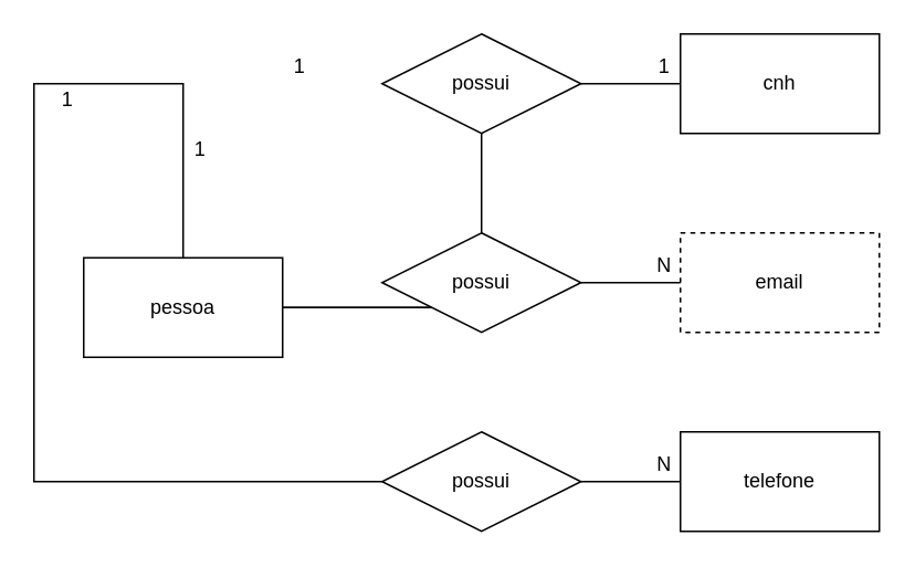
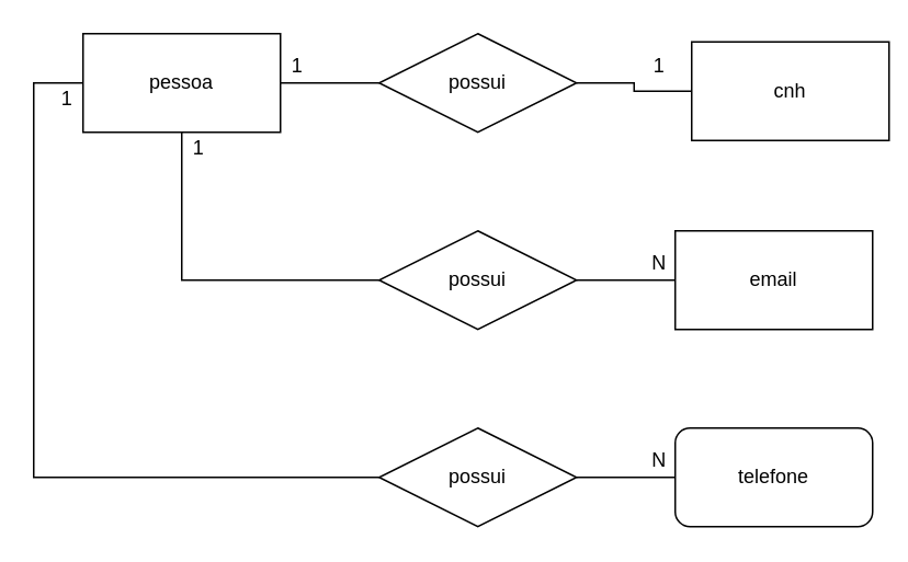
  <mxCell id="0" />
  <mxCell id="1" parent="0" />
  <mxCell id="2" style="edgeStyle=orthogonalEdgeStyle;rounded=0;orthogonalLoop=1;jettySize=auto;html=1;endArrow=none;endFill=0;" parent="1" source="5" target="9" edge="1"><mxGeometry relative="1" as="geometry" /></mxCell>
  <mxCell id="3" style="edgeStyle=orthogonalEdgeStyle;rounded=0;orthogonalLoop=1;jettySize=auto;html=1;endArrow=none;endFill=0;" parent="1" source="5" target="13" edge="1"><mxGeometry relative="1" as="geometry"><Array as="points"><mxPoint x="110" y="170" /></Array></mxGeometry></mxCell>
  <mxCell id="4" style="edgeStyle=orthogonalEdgeStyle;rounded=0;orthogonalLoop=1;jettySize=auto;html=1;endArrow=none;endFill=0;" parent="1" source="5" target="15" edge="1"><mxGeometry relative="1" as="geometry"><Array as="points"><mxPoint x="20" y="50" /><mxPoint x="20" y="290" /></Array></mxGeometry></mxCell>
- <mxCell id="5" value="pessoa" style="rounded=0;whiteSpace=wrap;html=1;" parent="1" vertex="1"><mxGeometry x="50" y="155" width="120" height="60" as="geometry" /></mxCell>
- <mxCell id="6" value="cnh" style="rounded=0;whiteSpace=wrap;html=1;" parent="1" vertex="1"><mxGeometry x="410" y="20" width="120" height="60" as="geometry" /></mxCell>
- <mxCell id="7" value="email" style="rounded=0;whiteSpace=wrap;html=1;dashed=1;" parent="1" vertex="1"><mxGeometry x="410" y="140" width="120" height="60" as="geometry" /></mxCell>
+ <mxCell id="5" value="pessoa" style="rounded=0;whiteSpace=wrap;html=1;" parent="1" vertex="1"><mxGeometry x="50" y="20" width="120" height="60" as="geometry" /></mxCell>
+ <mxCell id="6" value="cnh" style="rounded=0;whiteSpace=wrap;html=1;" parent="1" vertex="1"><mxGeometry x="420" y="25" width="120" height="60" as="geometry" /></mxCell>
+ <mxCell id="7" value="email" style="rounded=0;whiteSpace=wrap;html=1;" parent="1" vertex="1"><mxGeometry x="410" y="140" width="120" height="60" as="geometry" /></mxCell>
  <mxCell id="8" style="edgeStyle=orthogonalEdgeStyle;rounded=0;orthogonalLoop=1;jettySize=auto;html=1;endArrow=none;endFill=0;" parent="1" source="9" target="6" edge="1"><mxGeometry relative="1" as="geometry" /></mxCell>
  <mxCell id="9" value="possui" style="shape=rhombus;perimeter=rhombusPerimeter;whiteSpace=wrap;html=1;align=center;" parent="1" vertex="1"><mxGeometry x="230" y="20" width="120" height="60" as="geometry" /></mxCell>
  <mxCell id="10" value="1" style="text;html=1;align=center;verticalAlign=middle;resizable=0;points=[];autosize=1;strokeColor=none;" parent="1" vertex="1"><mxGeometry x="170" y="30" width="20" height="20" as="geometry" /></mxCell>
  <mxCell id="11" value="1" style="text;html=1;align=center;verticalAlign=middle;resizable=0;points=[];autosize=1;strokeColor=none;" parent="1" vertex="1"><mxGeometry x="390" y="30" width="20" height="20" as="geometry" /></mxCell>
  <mxCell id="12" style="edgeStyle=orthogonalEdgeStyle;rounded=0;orthogonalLoop=1;jettySize=auto;html=1;endArrow=none;endFill=0;" parent="1" source="13" target="7" edge="1"><mxGeometry relative="1" as="geometry" /></mxCell>
  <mxCell id="13" value="possui" style="shape=rhombus;perimeter=rhombusPerimeter;whiteSpace=wrap;html=1;align=center;" parent="1" vertex="1"><mxGeometry x="230" y="140" width="120" height="60" as="geometry" /></mxCell>
  <mxCell id="14" style="edgeStyle=orthogonalEdgeStyle;rounded=0;orthogonalLoop=1;jettySize=auto;html=1;endArrow=none;endFill=0;" parent="1" source="15" target="16" edge="1"><mxGeometry relative="1" as="geometry" /></mxCell>
  <mxCell id="15" value="possui" style="shape=rhombus;perimeter=rhombusPerimeter;whiteSpace=wrap;html=1;align=center;" parent="1" vertex="1"><mxGeometry x="230" y="260" width="120" height="60" as="geometry" /></mxCell>
- <mxCell id="16" value="telefone" style="rounded=0;whiteSpace=wrap;html=1;" parent="1" vertex="1"><mxGeometry x="410" y="260" width="120" height="60" as="geometry" /></mxCell>
+ <mxCell id="16" value="telefone" style="whiteSpace=wrap;html=1;rounded=1;" parent="1" vertex="1"><mxGeometry x="410" y="260" width="120" height="60" as="geometry" /></mxCell>
  <mxCell id="17" value="1" style="text;html=1;align=center;verticalAlign=middle;resizable=0;points=[];autosize=1;strokeColor=none;" parent="1" vertex="1"><mxGeometry x="110" y="80" width="20" height="20" as="geometry" /></mxCell>
  <mxCell id="18" value="N" style="text;html=1;align=center;verticalAlign=middle;resizable=0;points=[];autosize=1;strokeColor=none;" parent="1" vertex="1"><mxGeometry x="390" y="150" width="20" height="20" as="geometry" /></mxCell>
  <mxCell id="19" value="1" style="text;html=1;align=center;verticalAlign=middle;resizable=0;points=[];autosize=1;strokeColor=none;" parent="1" vertex="1"><mxGeometry x="30" y="50" width="20" height="20" as="geometry" /></mxCell>
  <mxCell id="20" value="N" style="text;html=1;align=center;verticalAlign=middle;resizable=0;points=[];autosize=1;strokeColor=none;" parent="1" vertex="1"><mxGeometry x="390" y="270" width="20" height="20" as="geometry" /></mxCell>
